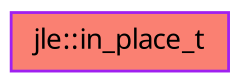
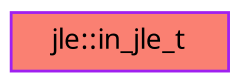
  digraph {
    rankdir=LR
    fontname="Noto Sans"
-   n1 [color=purple fillcolor=salmon fontname="Noto Sans" fontsize=10 height=0.2 label="jle::in_place_t" shape=record style=filled width=0.4]
+   n1 [color=purple fillcolor=salmon fontname="Noto Sans" fontsize=10 height=0.2 label="jle::in_jle_t" shape=record style=filled width=0.4]
  }
